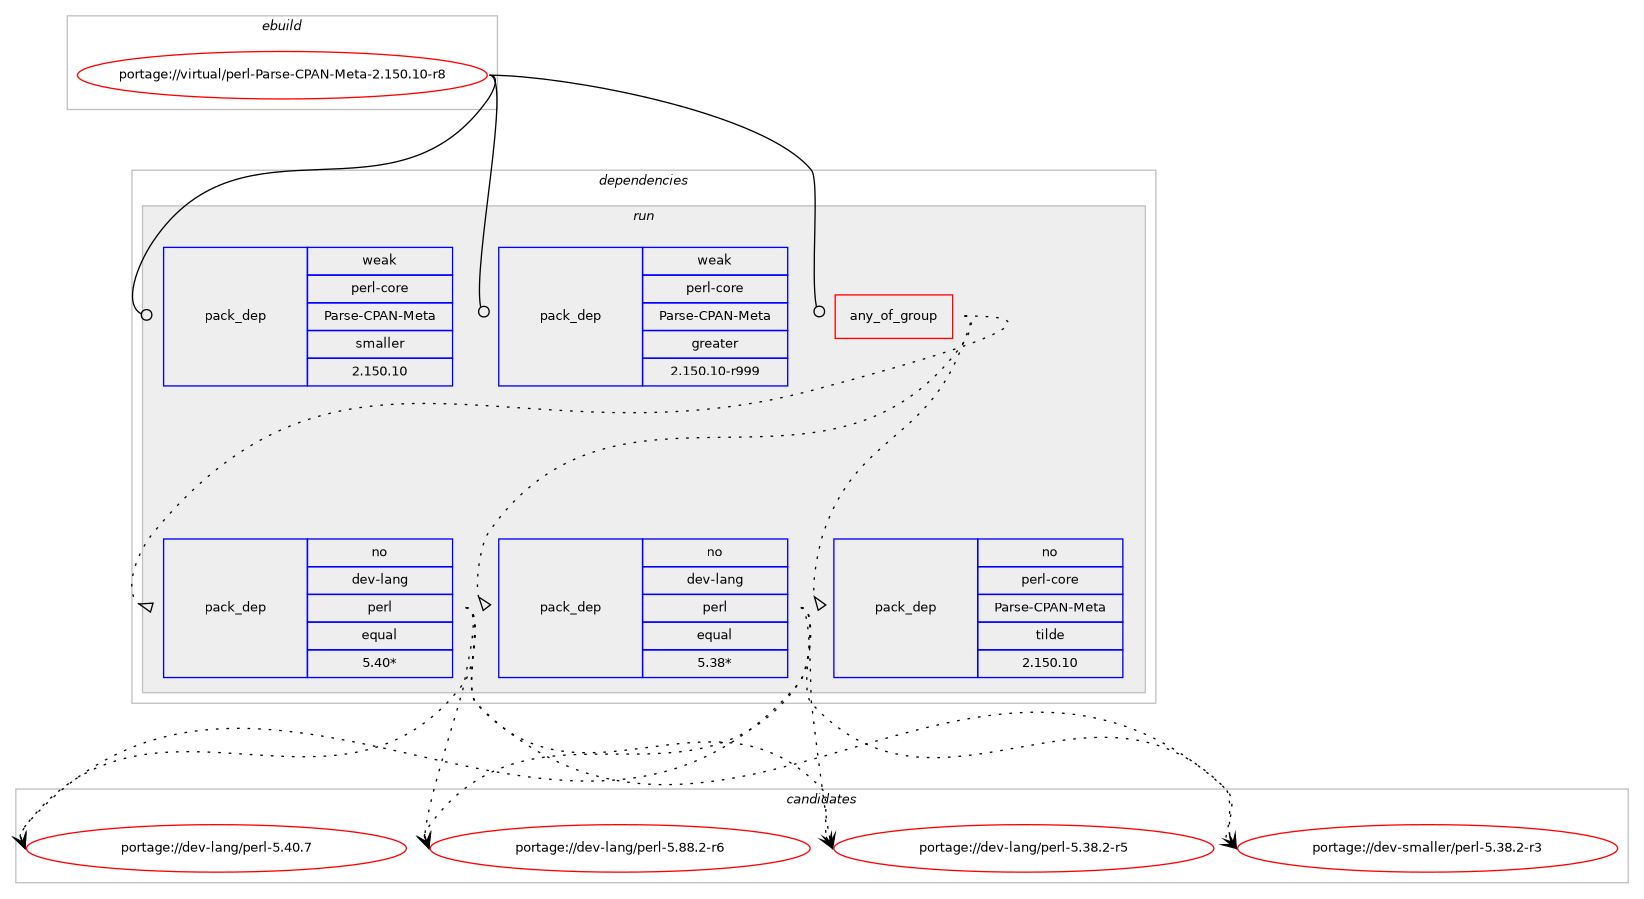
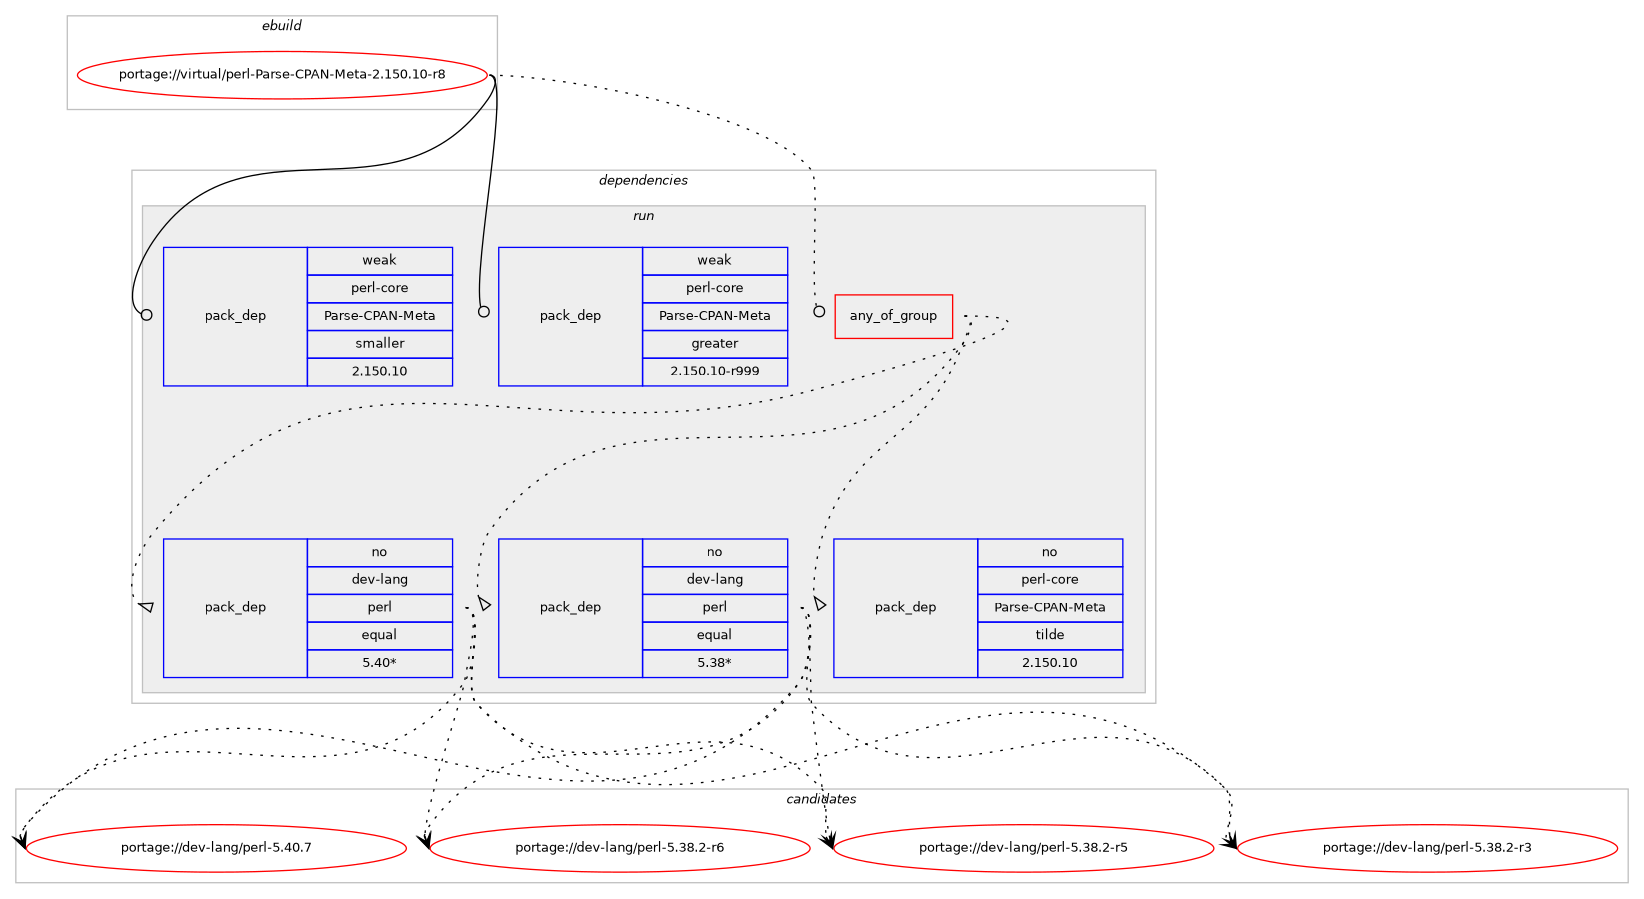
  digraph {
    compound=true
    concentrate=true
    fontname=Helvetica
    fontsize=10
    newrank=true
    rankdir=TB
    ranksep=1.5
    node [color=red fontname=Helvetica fontsize=10 shape=none]
    edge [arrowhead=vee headport=w style=dotted tailport=e weight=100]
    n1 [label="portage://virtual/perl-Parse-CPAN-Meta-2.150.10-r8" width=4 shape=""]
    n2 [color=blue label=<<TABLE BORDER="0" CELLBORDER="1" CELLSPACING="0" CELLPADDING="4" WIDTH="220"><TR><TD ROWSPAN="6" CELLPADDING="30">pack_dep</TD></TR><TR><TD WIDTH="110">no</TD></TR><TR><TD>dev-lang</TD></TR><TR><TD>perl</TD></TR><TR><TD>equal</TD></TR><TR><TD>5.40*</TD></TR></TABLE>>]
    n3 [color=blue label=<<TABLE BORDER="0" CELLBORDER="1" CELLSPACING="0" CELLPADDING="4" WIDTH="220"><TR><TD ROWSPAN="6" CELLPADDING="30">pack_dep</TD></TR><TR><TD WIDTH="110">no</TD></TR><TR><TD>dev-lang</TD></TR><TR><TD>perl</TD></TR><TR><TD>equal</TD></TR><TR><TD>5.38*</TD></TR></TABLE>>]
    n4 [color=blue label=<<TABLE BORDER="0" CELLBORDER="1" CELLSPACING="0" CELLPADDING="4" WIDTH="220"><TR><TD ROWSPAN="6" CELLPADDING="30">pack_dep</TD></TR><TR><TD WIDTH="110">no</TD></TR><TR><TD>perl-core</TD></TR><TR><TD>Parse-CPAN-Meta</TD></TR><TR><TD>tilde</TD></TR><TR><TD>2.150.10</TD></TR></TABLE>>]
    n5 [label=<<TABLE BORDER="0" CELLBORDER="1" CELLSPACING="0" CELLPADDING="4"><TR><TD CELLPADDING="10">any_of_group</TD></TR></TABLE>>]
    n6 [color=blue label=<<TABLE BORDER="0" CELLBORDER="1" CELLSPACING="0" CELLPADDING="4" WIDTH="220"><TR><TD ROWSPAN="6" CELLPADDING="30">pack_dep</TD></TR><TR><TD WIDTH="110">weak</TD></TR><TR><TD>perl-core</TD></TR><TR><TD>Parse-CPAN-Meta</TD></TR><TR><TD>greater</TD></TR><TR><TD>2.150.10-r999</TD></TR></TABLE>>]
    n7 [color=blue label=<<TABLE BORDER="0" CELLBORDER="1" CELLSPACING="0" CELLPADDING="4" WIDTH="220"><TR><TD ROWSPAN="6" CELLPADDING="30">pack_dep</TD></TR><TR><TD WIDTH="110">weak</TD></TR><TR><TD>perl-core</TD></TR><TR><TD>Parse-CPAN-Meta</TD></TR><TR><TD>smaller</TD></TR><TR><TD>2.150.10</TD></TR></TABLE>>]
-   n8 [label="portage://dev-smaller/perl-5.38.2-r3" width=4 shape=""]
+   n8 [label="portage://dev-lang/perl-5.38.2-r3" width=4 shape=""]
    n9 [label="portage://dev-lang/perl-5.38.2-r5" width=4 shape=""]
-   n10 [label="portage://dev-lang/perl-5.88.2-r6" width=4 shape=""]
+   n10 [label="portage://dev-lang/perl-5.38.2-r6" width=4 shape=""]
    n11 [label="portage://dev-lang/perl-5.40.7" width=4 shape=""]
    subgraph cluster_1 {
      color=gray
      label=<<i>ebuild</i>>
      rank=same
      n1
    }
    subgraph cluster_2 {
      color=gray
      label=<<i>dependencies</i>>
      subgraph cluster_3 {
        color=gray
        fillcolor="#eeeeee"
        label=<<i>compile</i>>
        style=filled
      }
      subgraph cluster_4 {
        color=gray
        fillcolor="#eeeeee"
        label=<<i>compile and run</i>>
        style=filled
      }
      subgraph cluster_5 {
        color=gray
        fillcolor="#eeeeee"
        label=<<i>run</i>>
        style=filled
        subgraph sub_6 {
          color=gray
          fillcolor="#eeeeee"
          label=<<i>run</i>>
          style=filled
          n5
          subgraph sub_7 {
            color=gray
            fillcolor="#eeeeee"
            label=<<i>run</i>>
            style=filled
            n2
          }
          subgraph sub_8 {
            color=gray
            fillcolor="#eeeeee"
            label=<<i>run</i>>
            style=filled
            n3
          }
          subgraph sub_9 {
            color=gray
            fillcolor="#eeeeee"
            label=<<i>run</i>>
            style=filled
            n4
          }
        }
        subgraph sub_10 {
          color=gray
          fillcolor="#eeeeee"
          label=<<i>run</i>>
          style=filled
          n6
        }
        subgraph sub_11 {
          color=gray
          fillcolor="#eeeeee"
          label=<<i>run</i>>
          style=filled
          n7
        }
      }
    }
    subgraph cluster_12 {
      color=gray
      label=<<i>candidates</i>>
      rank=same
      subgraph sub_13 {
        color=black
        label=<<i>candidates</i>>
        nodesep=1
        rank=same
        n8
        n9
        n10
        n11
      }
      subgraph sub_14 {
        color=black
        label=<<i>candidates</i>>
        nodesep=1
        rank=same
        n8
        n9
        n10
        n11
      }
      subgraph sub_15 {
        color=black
        label=<<i>candidates</i>>
        nodesep=1
        rank=same
      }
      subgraph sub_16 {
        color=black
        label=<<i>candidates</i>>
        nodesep=1
        rank=same
      }
      subgraph sub_17 {
        color=black
        label=<<i>candidates</i>>
        nodesep=1
        rank=same
      }
    }
-   n1 -> n5 [arrowhead=odot style=solid weight=20]
+   n1 -> n5 [arrowhead=odot weight=20]
    n1 -> n6 [arrowhead=odot style=solid weight=20]
    n1 -> n7 [arrowhead=odot style=solid weight=20]
    n2 -> n8
    n2 -> n9
    n2 -> n10
    n2 -> n11
    n3 -> n8
    n3 -> n9
    n3 -> n10
    n3 -> n11
    n5 -> n2 [arrowhead=oinv weight=20]
    n5 -> n3 [arrowhead=oinv weight=20]
    n5 -> n4 [arrowhead=oinv weight=20]
  }
